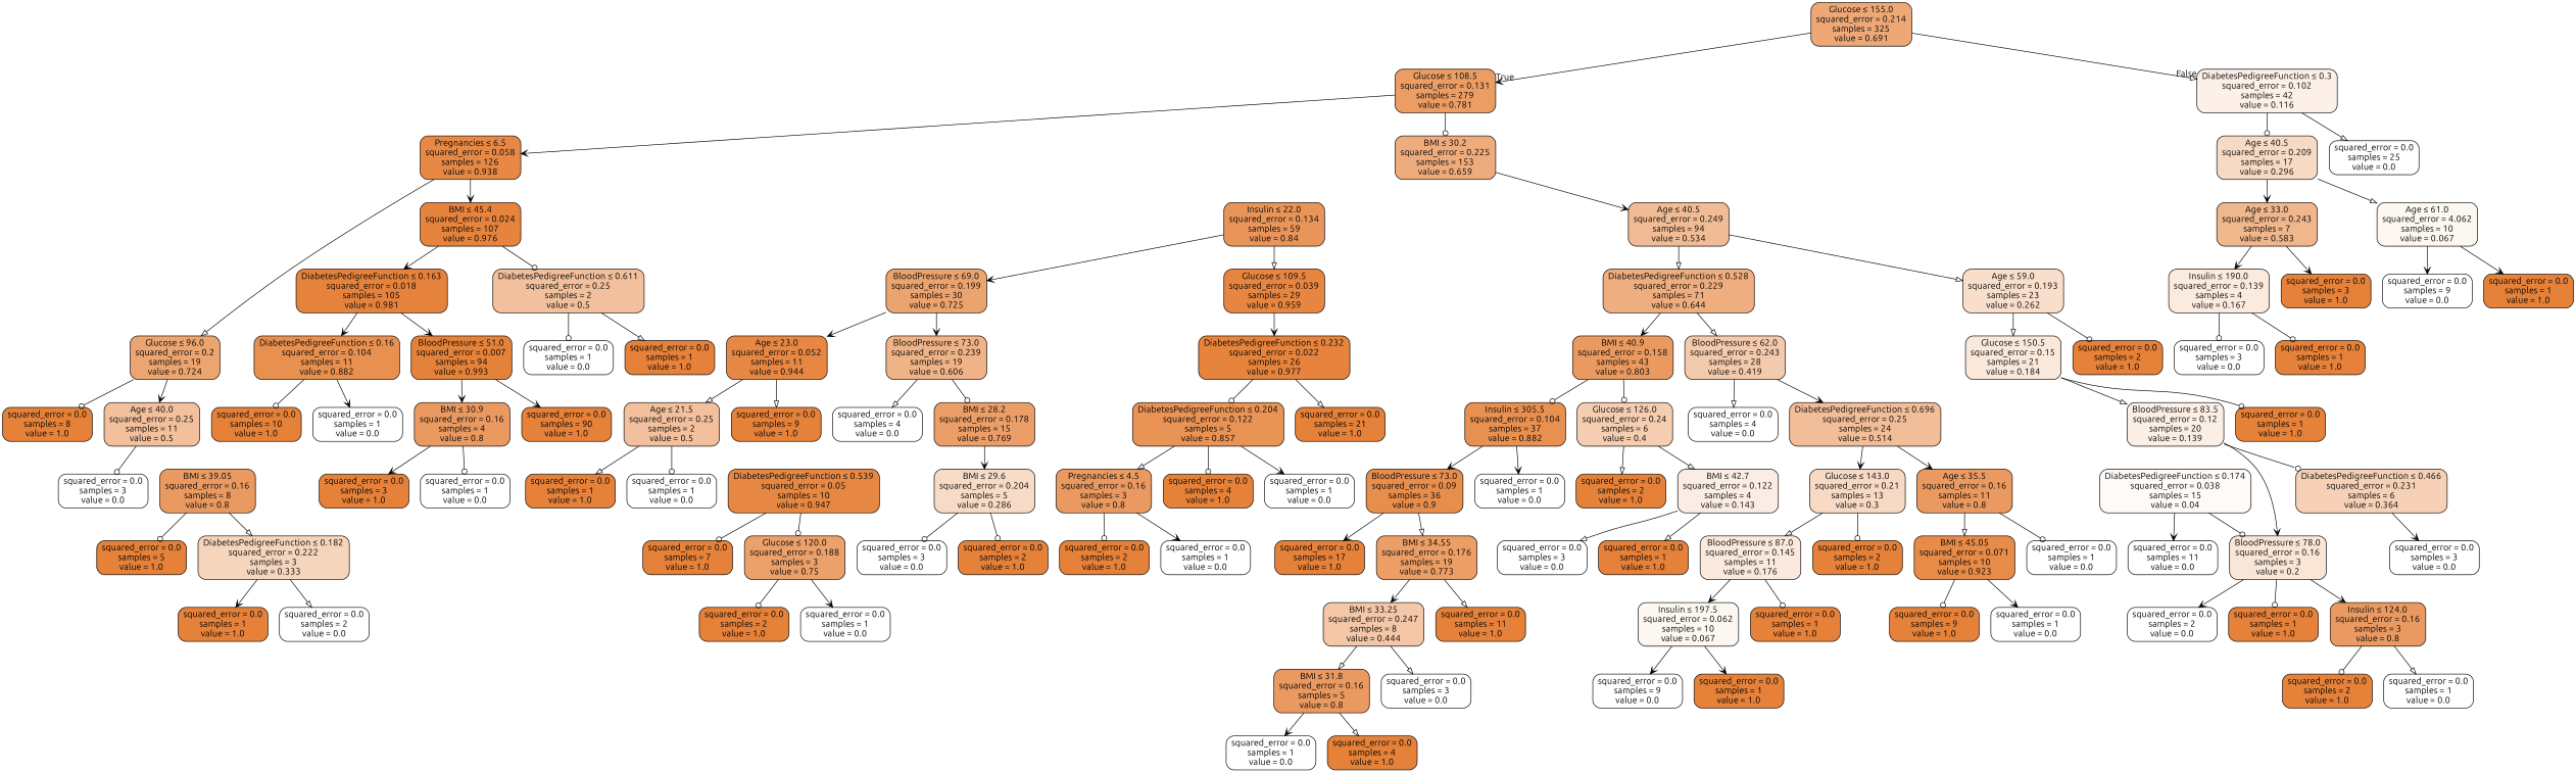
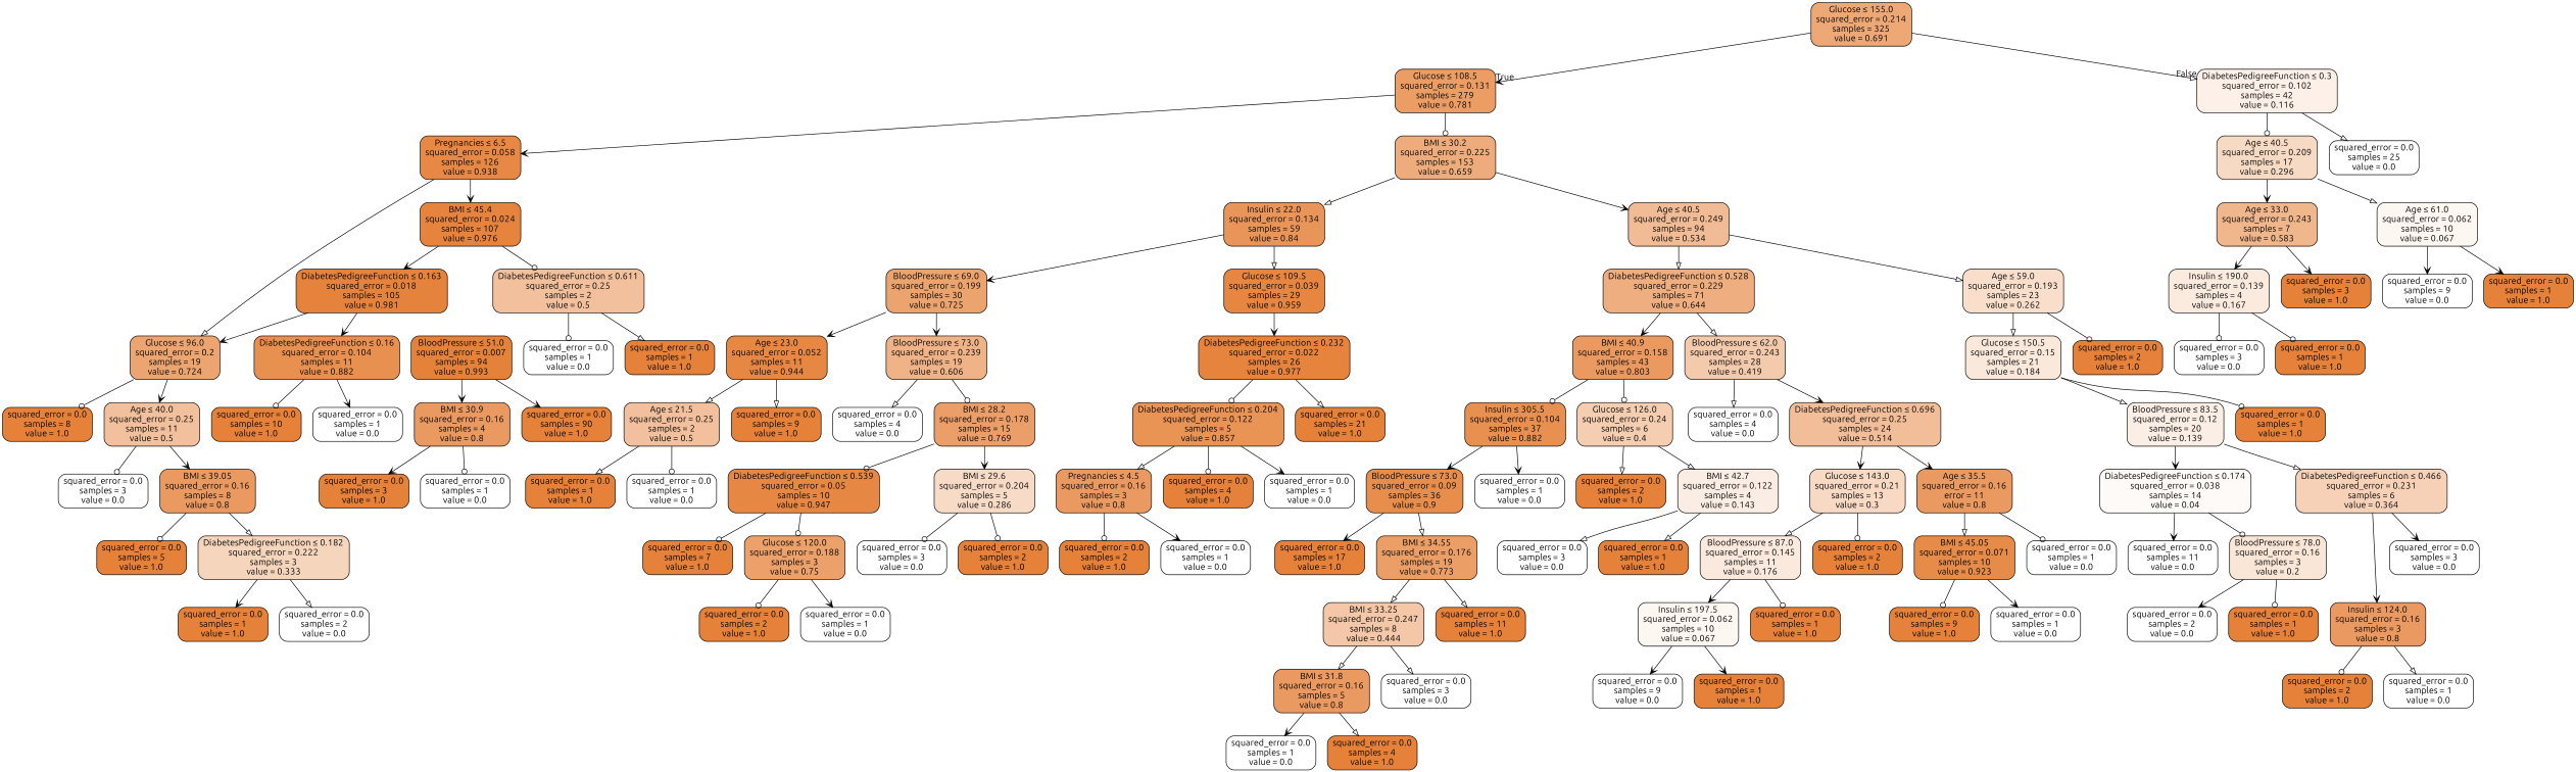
  digraph {
    fontname=Ubuntu
    node [color=black fillcolor="#e58139" fontname=Ubuntu shape=box style="filled, rounded"]
    edge [arrowhead=vee fontname=Ubuntu]
    n1 [fillcolor="#eda876" label=<Glucose &le; 155.0<br/>squared_error = 0.214<br/>samples = 325<br/>value = 0.691>]
    n2 [fillcolor="#eb9d64" label=<Glucose &le; 108.5<br/>squared_error = 0.131<br/>samples = 279<br/>value = 0.781>]
    n3 [fillcolor="#fcf0e8" label=<DiabetesPedigreeFunction &le; 0.3<br/>squared_error = 0.102<br/>samples = 42<br/>value = 0.116>]
    n4 [fillcolor="#e78945" label=<Pregnancies &le; 6.5<br/>squared_error = 0.058<br/>samples = 126<br/>value = 0.938>]
    n5 [fillcolor="#eeac7d" label=<BMI &le; 30.2<br/>squared_error = 0.225<br/>samples = 153<br/>value = 0.659>]
    n6 [fillcolor="#f7dac4" label=<Age &le; 40.5<br/>squared_error = 0.209<br/>samples = 17<br/>value = 0.296>]
    n7 [fillcolor="#ffffff" label=<squared_error = 0.0<br/>samples = 25<br/>value = 0.0>]
    n8 [fillcolor="#e6843e" label=<BMI &le; 45.4<br/>squared_error = 0.024<br/>samples = 107<br/>value = 0.976>]
    n9 [fillcolor="#eca470" label=<Glucose &le; 96.0<br/>squared_error = 0.2<br/>samples = 19<br/>value = 0.724>]
    n10 [fillcolor="#e99559" label=<Insulin &le; 22.0<br/>squared_error = 0.134<br/>samples = 59<br/>value = 0.84>]
    n11 [fillcolor="#f1bc95" label=<Age &le; 40.5<br/>squared_error = 0.249<br/>samples = 94<br/>value = 0.534>]
    n12 [fillcolor="#e5833d" label=<DiabetesPedigreeFunction &le; 0.163<br/>squared_error = 0.018<br/>samples = 105<br/>value = 0.981>]
    n13 [fillcolor="#f2c09c" label=<DiabetesPedigreeFunction &le; 0.611<br/>squared_error = 0.25<br/>samples = 2<br/>value = 0.5>]
    n14 [label=<squared_error = 0.0<br/>samples = 8<br/>value = 1.0>]
    n15 [fillcolor="#f2c09c" label=<Age &le; 40.0<br/>squared_error = 0.25<br/>samples = 11<br/>value = 0.5>]
    n16 [fillcolor="#e89050" label=<DiabetesPedigreeFunction &le; 0.16<br/>squared_error = 0.104<br/>samples = 11<br/>value = 0.882>]
    n17 [fillcolor="#e5823a" label=<BloodPressure &le; 51.0<br/>squared_error = 0.007<br/>samples = 94<br/>value = 0.993>]
    n18 [fillcolor="#ffffff" label=<squared_error = 0.0<br/>samples = 1<br/>value = 0.0>]
    n19 [label=<squared_error = 0.0<br/>samples = 1<br/>value = 1.0>]
    n20 [label=<squared_error = 0.0<br/>samples = 10<br/>value = 1.0>]
    n21 [fillcolor="#ffffff" label=<squared_error = 0.0<br/>samples = 1<br/>value = 0.0>]
    n22 [fillcolor="#ea9a61" label=<BMI &le; 30.9<br/>squared_error = 0.16<br/>samples = 4<br/>value = 0.8>]
    n23 [label=<squared_error = 0.0<br/>samples = 90<br/>value = 1.0>]
    n24 [label=<squared_error = 0.0<br/>samples = 3<br/>value = 1.0>]
    n25 [fillcolor="#ffffff" label=<squared_error = 0.0<br/>samples = 1<br/>value = 0.0>]
    n26 [fillcolor="#ffffff" label=<squared_error = 0.0<br/>samples = 3<br/>value = 0.0>]
    n27 [fillcolor="#ea9a61" label=<BMI &le; 39.05<br/>squared_error = 0.16<br/>samples = 8<br/>value = 0.8>]
    n28 [label=<squared_error = 0.0<br/>samples = 5<br/>value = 1.0>]
    n29 [fillcolor="#f6d5bd" label=<DiabetesPedigreeFunction &le; 0.182<br/>squared_error = 0.222<br/>samples = 3<br/>value = 0.333>]
    n30 [label=<squared_error = 0.0<br/>samples = 1<br/>value = 1.0>]
    n31 [fillcolor="#ffffff" label=<squared_error = 0.0<br/>samples = 2<br/>value = 0.0>]
    n32 [fillcolor="#eca46f" label=<BloodPressure &le; 69.0<br/>squared_error = 0.199<br/>samples = 30<br/>value = 0.725>]
    n33 [fillcolor="#e68641" label=<Glucose &le; 109.5<br/>squared_error = 0.039<br/>samples = 29<br/>value = 0.959>]
    n34 [fillcolor="#eeae7f" label=<DiabetesPedigreeFunction &le; 0.528<br/>squared_error = 0.229<br/>samples = 71<br/>value = 0.644>]
    n35 [fillcolor="#f8decb" label=<Age &le; 59.0<br/>squared_error = 0.193<br/>samples = 23<br/>value = 0.262>]
    n36 [fillcolor="#e68844" label=<Age &le; 23.0<br/>squared_error = 0.052<br/>samples = 11<br/>value = 0.944>]
    n37 [fillcolor="#efb387" label=<BloodPressure &le; 73.0<br/>squared_error = 0.239<br/>samples = 19<br/>value = 0.606>]
    n38 [fillcolor="#e6843d" label=<DiabetesPedigreeFunction &le; 0.232<br/>squared_error = 0.022<br/>samples = 26<br/>value = 0.977>]
    n39 [fillcolor="#f2c09c" label=<Age &le; 21.5<br/>squared_error = 0.25<br/>samples = 2<br/>value = 0.5>]
    n40 [label=<squared_error = 0.0<br/>samples = 9<br/>value = 1.0>]
    n41 [fillcolor="#ffffff" label=<squared_error = 0.0<br/>samples = 4<br/>value = 0.0>]
    n42 [fillcolor="#eb9e67" label=<BMI &le; 28.2<br/>squared_error = 0.178<br/>samples = 15<br/>value = 0.769>]
    n43 [label=<squared_error = 0.0<br/>samples = 1<br/>value = 1.0>]
    n44 [fillcolor="#ffffff" label=<squared_error = 0.0<br/>samples = 1<br/>value = 0.0>]
    n45 [fillcolor="#e68843" label=<DiabetesPedigreeFunction &le; 0.539<br/>squared_error = 0.05<br/>samples = 10<br/>value = 0.947>]
    n46 [fillcolor="#f8dbc6" label=<BMI &le; 29.6<br/>squared_error = 0.204<br/>samples = 5<br/>value = 0.286>]
    n47 [label=<squared_error = 0.0<br/>samples = 7<br/>value = 1.0>]
    n48 [fillcolor="#eca06a" label=<Glucose &le; 120.0<br/>squared_error = 0.188<br/>samples = 3<br/>value = 0.75>]
    n49 [fillcolor="#ffffff" label=<squared_error = 0.0<br/>samples = 3<br/>value = 0.0>]
    n50 [label=<squared_error = 0.0<br/>samples = 2<br/>value = 1.0>]
    n51 [label=<squared_error = 0.0<br/>samples = 2<br/>value = 1.0>]
    n52 [fillcolor="#ffffff" label=<squared_error = 0.0<br/>samples = 1<br/>value = 0.0>]
    n53 [fillcolor="#ea9a61" label=<Pregnancies &le; 4.5<br/>squared_error = 0.16<br/>samples = 3<br/>value = 0.8>]
    n54 [label=<squared_error = 0.0<br/>samples = 2<br/>value = 1.0>]
    n55 [fillcolor="#ffffff" label=<squared_error = 0.0<br/>samples = 1<br/>value = 0.0>]
    n56 [fillcolor="#e99355" label=<DiabetesPedigreeFunction &le; 0.204<br/>squared_error = 0.122<br/>samples = 5<br/>value = 0.857>]
    n57 [label=<squared_error = 0.0<br/>samples = 21<br/>value = 1.0>]
    n58 [label=<squared_error = 0.0<br/>samples = 4<br/>value = 1.0>]
    n59 [fillcolor="#ffffff" label=<squared_error = 0.0<br/>samples = 1<br/>value = 0.0>]
    n60 [fillcolor="#ea9a60" label=<BMI &le; 40.9<br/>squared_error = 0.158<br/>samples = 43<br/>value = 0.803>]
    n61 [fillcolor="#f4caac" label=<BloodPressure &le; 62.0<br/>squared_error = 0.243<br/>samples = 28<br/>value = 0.419>]
    n62 [fillcolor="#fae8db" label=<Glucose &le; 150.5<br/>squared_error = 0.15<br/>samples = 21<br/>value = 0.184>]
    n63 [label=<squared_error = 0.0<br/>samples = 2<br/>value = 1.0>]
    n64 [fillcolor="#e89050" label=<Insulin &le; 305.5<br/>squared_error = 0.104<br/>samples = 37<br/>value = 0.882>]
    n65 [fillcolor="#f5cdb0" label=<Glucose &le; 126.0<br/>squared_error = 0.24<br/>samples = 6<br/>value = 0.4>]
    n66 [fillcolor="#ffffff" label=<squared_error = 0.0<br/>samples = 4<br/>value = 0.0>]
    n67 [fillcolor="#f2be99" label=<DiabetesPedigreeFunction &le; 0.696<br/>squared_error = 0.25<br/>samples = 24<br/>value = 0.514>]
    n68 [fillcolor="#e88e4d" label=<BloodPressure &le; 73.0<br/>squared_error = 0.09<br/>samples = 36<br/>value = 0.9>]
    n69 [fillcolor="#ffffff" label=<squared_error = 0.0<br/>samples = 1<br/>value = 0.0>]
    n70 [label=<squared_error = 0.0<br/>samples = 2<br/>value = 1.0>]
    n71 [fillcolor="#fbede3" label=<BMI &le; 42.7<br/>squared_error = 0.122<br/>samples = 4<br/>value = 0.143>]
    n72 [label=<squared_error = 0.0<br/>samples = 17<br/>value = 1.0>]
    n73 [fillcolor="#eb9e66" label=<BMI &le; 34.55<br/>squared_error = 0.176<br/>samples = 19<br/>value = 0.773>]
    n74 [fillcolor="#f3c7a7" label=<BMI &le; 33.25<br/>squared_error = 0.247<br/>samples = 8<br/>value = 0.444>]
    n75 [label=<squared_error = 0.0<br/>samples = 11<br/>value = 1.0>]
    n76 [fillcolor="#ea9a61" label=<BMI &le; 31.8<br/>squared_error = 0.16<br/>samples = 5<br/>value = 0.8>]
    n77 [fillcolor="#ffffff" label=<squared_error = 0.0<br/>samples = 3<br/>value = 0.0>]
    n78 [fillcolor="#ffffff" label=<squared_error = 0.0<br/>samples = 1<br/>value = 0.0>]
    n79 [label=<squared_error = 0.0<br/>samples = 4<br/>value = 1.0>]
    n80 [fillcolor="#ffffff" label=<squared_error = 0.0<br/>samples = 3<br/>value = 0.0>]
    n81 [label=<squared_error = 0.0<br/>samples = 1<br/>value = 1.0>]
    n82 [fillcolor="#f7d9c4" label=<Glucose &le; 143.0<br/>squared_error = 0.21<br/>samples = 13<br/>value = 0.3>]
-   n83 [fillcolor="#ea9a61" label=<Age &le; 35.5<br/>squared_error = 0.16<br/>samples = 11<br/>value = 0.8>]
+   n83 [fillcolor="#ea9a61" label=<Age &le; 35.5<br/>squared_error = 0.16<br/>error = 11<br/>value = 0.8>]
    n84 [fillcolor="#fae9dc" label=<BloodPressure &le; 87.0<br/>squared_error = 0.145<br/>samples = 11<br/>value = 0.176>]
    n85 [label=<squared_error = 0.0<br/>samples = 2<br/>value = 1.0>]
    n86 [fillcolor="#e78b48" label=<BMI &le; 45.05<br/>squared_error = 0.071<br/>samples = 10<br/>value = 0.923>]
    n87 [fillcolor="#ffffff" label=<squared_error = 0.0<br/>samples = 1<br/>value = 0.0>]
    n88 [fillcolor="#fdf7f2" label=<Insulin &le; 197.5<br/>squared_error = 0.062<br/>samples = 10<br/>value = 0.067>]
    n89 [label=<squared_error = 0.0<br/>samples = 1<br/>value = 1.0>]
    n90 [fillcolor="#ffffff" label=<squared_error = 0.0<br/>samples = 9<br/>value = 0.0>]
    n91 [label=<squared_error = 0.0<br/>samples = 1<br/>value = 1.0>]
    n92 [label=<squared_error = 0.0<br/>samples = 9<br/>value = 1.0>]
    n93 [fillcolor="#ffffff" label=<squared_error = 0.0<br/>samples = 1<br/>value = 0.0>]
    n94 [fillcolor="#fbeee4" label=<BloodPressure &le; 83.5<br/>squared_error = 0.12<br/>samples = 20<br/>value = 0.139>]
    n95 [label=<squared_error = 0.0<br/>samples = 1<br/>value = 1.0>]
-   n96 [fillcolor="#fefaf7" label=<DiabetesPedigreeFunction &le; 0.174<br/>squared_error = 0.038<br/>samples = 15<br/>value = 0.04>]
+   n96 [fillcolor="#fefaf7" label=<DiabetesPedigreeFunction &le; 0.174<br/>squared_error = 0.038<br/>samples = 14<br/>value = 0.04>]
    n97 [fillcolor="#f6d1b7" label=<DiabetesPedigreeFunction &le; 0.466<br/>squared_error = 0.231<br/>samples = 6<br/>value = 0.364>]
    n98 [fillcolor="#fae6d7" label=<BloodPressure &le; 78.0<br/>squared_error = 0.16<br/>samples = 3<br/>value = 0.2>]
    n99 [fillcolor="#ffffff" label=<squared_error = 0.0<br/>samples = 11<br/>value = 0.0>]
    n100 [fillcolor="#ea9a61" label=<Insulin &le; 124.0<br/>squared_error = 0.16<br/>samples = 3<br/>value = 0.8>]
    n101 [fillcolor="#ffffff" label=<squared_error = 0.0<br/>samples = 3<br/>value = 0.0>]
    n102 [fillcolor="#ffffff" label=<squared_error = 0.0<br/>samples = 2<br/>value = 0.0>]
    n103 [label=<squared_error = 0.0<br/>samples = 1<br/>value = 1.0>]
    n104 [label=<squared_error = 0.0<br/>samples = 2<br/>value = 1.0>]
    n105 [fillcolor="#ffffff" label=<squared_error = 0.0<br/>samples = 1<br/>value = 0.0>]
    n106 [fillcolor="#f0b68c" label=<Age &le; 33.0<br/>squared_error = 0.243<br/>samples = 7<br/>value = 0.583>]
-   n107 [fillcolor="#fdf7f2" label=<Age &le; 61.0<br/>squared_error = 4.062<br/>samples = 10<br/>value = 0.067>]
+   n107 [fillcolor="#fdf7f2" label=<Age &le; 61.0<br/>squared_error = 0.062<br/>samples = 10<br/>value = 0.067>]
    n108 [fillcolor="#fbeade" label=<Insulin &le; 190.0<br/>squared_error = 0.139<br/>samples = 4<br/>value = 0.167>]
    n109 [label=<squared_error = 0.0<br/>samples = 3<br/>value = 1.0>]
    n110 [fillcolor="#ffffff" label=<squared_error = 0.0<br/>samples = 9<br/>value = 0.0>]
    n111 [label=<squared_error = 0.0<br/>samples = 1<br/>value = 1.0>]
    n112 [fillcolor="#ffffff" label=<squared_error = 0.0<br/>samples = 3<br/>value = 0.0>]
    n113 [label=<squared_error = 0.0<br/>samples = 1<br/>value = 1.0>]
    n1 -> n2 [headlabel=True labelangle=45 labeldistance=2.5]
    n1 -> n3 [arrowhead=onormal headlabel=False labelangle=-45 labeldistance=2.5]
    n2 -> n4
    n2 -> n5 [arrowhead=odot]
    n3 -> n6 [arrowhead=odot]
    n3 -> n7 [arrowhead=onormal]
    n4 -> n8
    n4 -> n9 [arrowhead=onormal]
+   n5 -> n10 [arrowhead=onormal]
    n5 -> n11
    n6 -> n106
    n6 -> n107 [arrowhead=onormal]
    n8 -> n12
    n8 -> n13 [arrowhead=odot]
    n9 -> n14 [arrowhead=odot]
    n9 -> n15
    n10 -> n32
    n10 -> n33 [arrowhead=onormal]
    n11 -> n34 [arrowhead=onormal]
    n11 -> n35 [arrowhead=onormal]
    n12 -> n16
-   n12 -> n17
+   n12 -> n9
    n13 -> n18 [arrowhead=odot]
    n13 -> n19 [arrowhead=onormal]
    n15 -> n26 [arrowhead=odot]
+   n15 -> n27
    n16 -> n20 [arrowhead=odot]
    n16 -> n21
    n17 -> n22
    n17 -> n23
    n22 -> n24
    n22 -> n25 [arrowhead=odot]
    n27 -> n28 [arrowhead=odot]
    n27 -> n29 [arrowhead=onormal]
    n29 -> n30
    n29 -> n31 [arrowhead=onormal]
    n32 -> n36
    n32 -> n37
    n33 -> n38
    n34 -> n60
    n34 -> n61 [arrowhead=onormal]
    n35 -> n62 [arrowhead=onormal]
    n35 -> n63 [arrowhead=odot]
    n36 -> n39 [arrowhead=onormal]
    n36 -> n40 [arrowhead=onormal]
    n37 -> n41 [arrowhead=onormal]
    n37 -> n42 [arrowhead=odot]
    n38 -> n56 [arrowhead=odot]
    n38 -> n57 [arrowhead=onormal]
    n39 -> n43 [arrowhead=onormal]
    n39 -> n44 [arrowhead=odot]
+   n42 -> n45 [arrowhead=odot]
    n42 -> n46
    n45 -> n47 [arrowhead=odot]
    n45 -> n48 [arrowhead=odot]
    n46 -> n49 [arrowhead=odot]
    n46 -> n50 [arrowhead=odot]
    n48 -> n51 [arrowhead=odot]
    n48 -> n52
    n53 -> n54 [arrowhead=odot]
    n53 -> n55
    n56 -> n53 [arrowhead=onormal]
    n56 -> n58 [arrowhead=odot]
    n56 -> n59
    n60 -> n64 [arrowhead=odot]
    n60 -> n65 [arrowhead=odot]
    n61 -> n66 [arrowhead=onormal]
    n61 -> n67
    n62 -> n94 [arrowhead=onormal]
    n62 -> n95 [arrowhead=odot]
    n64 -> n68
    n64 -> n69
    n65 -> n70 [arrowhead=onormal]
    n65 -> n71 [arrowhead=onormal]
    n67 -> n82
    n67 -> n83
    n68 -> n72
    n68 -> n73 [arrowhead=onormal]
    n71 -> n80 [arrowhead=onormal]
    n71 -> n81 [arrowhead=onormal]
-   n73 -> n74
+   n73 -> n74 [arrowhead=onormal]
    n73 -> n75 [arrowhead=onormal]
    n74 -> n76 [arrowhead=onormal]
    n74 -> n77 [arrowhead=onormal]
    n76 -> n78
    n76 -> n79 [arrowhead=onormal]
    n82 -> n84 [arrowhead=onormal]
    n82 -> n85 [arrowhead=odot]
    n83 -> n86 [arrowhead=onormal]
    n83 -> n87 [arrowhead=odot]
    n84 -> n88
    n84 -> n89 [arrowhead=odot]
    n86 -> n92 [arrowhead=odot]
    n86 -> n93
    n88 -> n90
    n88 -> n91
-   n94 -> n98
-   n94 -> n97 [arrowhead=odot]
+   n94 -> n96
+   n94 -> n97 [arrowhead=onormal]
    n96 -> n98 [arrowhead=odot]
    n96 -> n99
-   n98 -> n100
+   n97 -> n100
    n97 -> n101
    n98 -> n102
    n98 -> n103 [arrowhead=odot]
    n100 -> n104 [arrowhead=odot]
    n100 -> n105 [arrowhead=onormal]
    n106 -> n108
    n106 -> n109
    n107 -> n110
    n107 -> n111
    n108 -> n112 [arrowhead=odot]
    n108 -> n113 [arrowhead=odot]
  }
